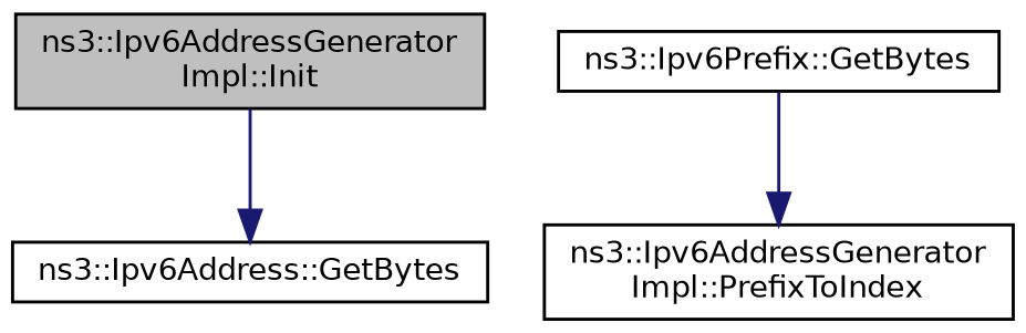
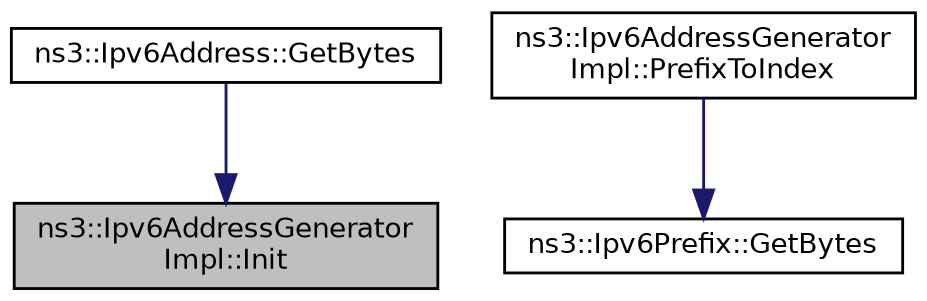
  digraph {
    rankdir=TB
    node [color=black fillcolor=white fontname=Helvetica fontsize=10 shape=record style=filled]
    edge [color=midnightblue fontname=Helvetica fontsize=10 labelfontname=Helvetica labelfontsize=10 style=solid]
    n1 [fillcolor=grey75 fontcolor=black height=0.2 label="ns3::Ipv6AddressGenerator\lImpl::Init" width=0.4]
    n2 [height=0.2 label="ns3::Ipv6Address::GetBytes" width=0.4]
    n3 [height=0.2 label="ns3::Ipv6Prefix::GetBytes" width=0.4]
    n4 [height=0.2 label="ns3::Ipv6AddressGenerator\lImpl::PrefixToIndex" width=0.4]
-   n1 -> n2
-   n3 -> n4
+   n2 -> n1
+   n4 -> n3
  }
